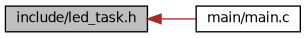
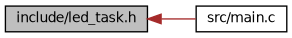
  digraph {
    rankdir=LR
    node [color=black fontname=Helvetica fontsize=10 shape=record style=filled]
    n1 [fillcolor=grey75 fontcolor=black height=0.2 label="include/led_task.h" width=0.4]
-   n2 [fillcolor=white height=0.2 label="main/main.c" width=0.4]
+   n2 [fillcolor=white height=0.2 label="src/main.c" width=0.4]
    n1 -> n2 [color=brown dir=back fontname=Helvetica fontsize=10 labelfontname=Helvetica labelfontsize=10 style=solid]
  }
